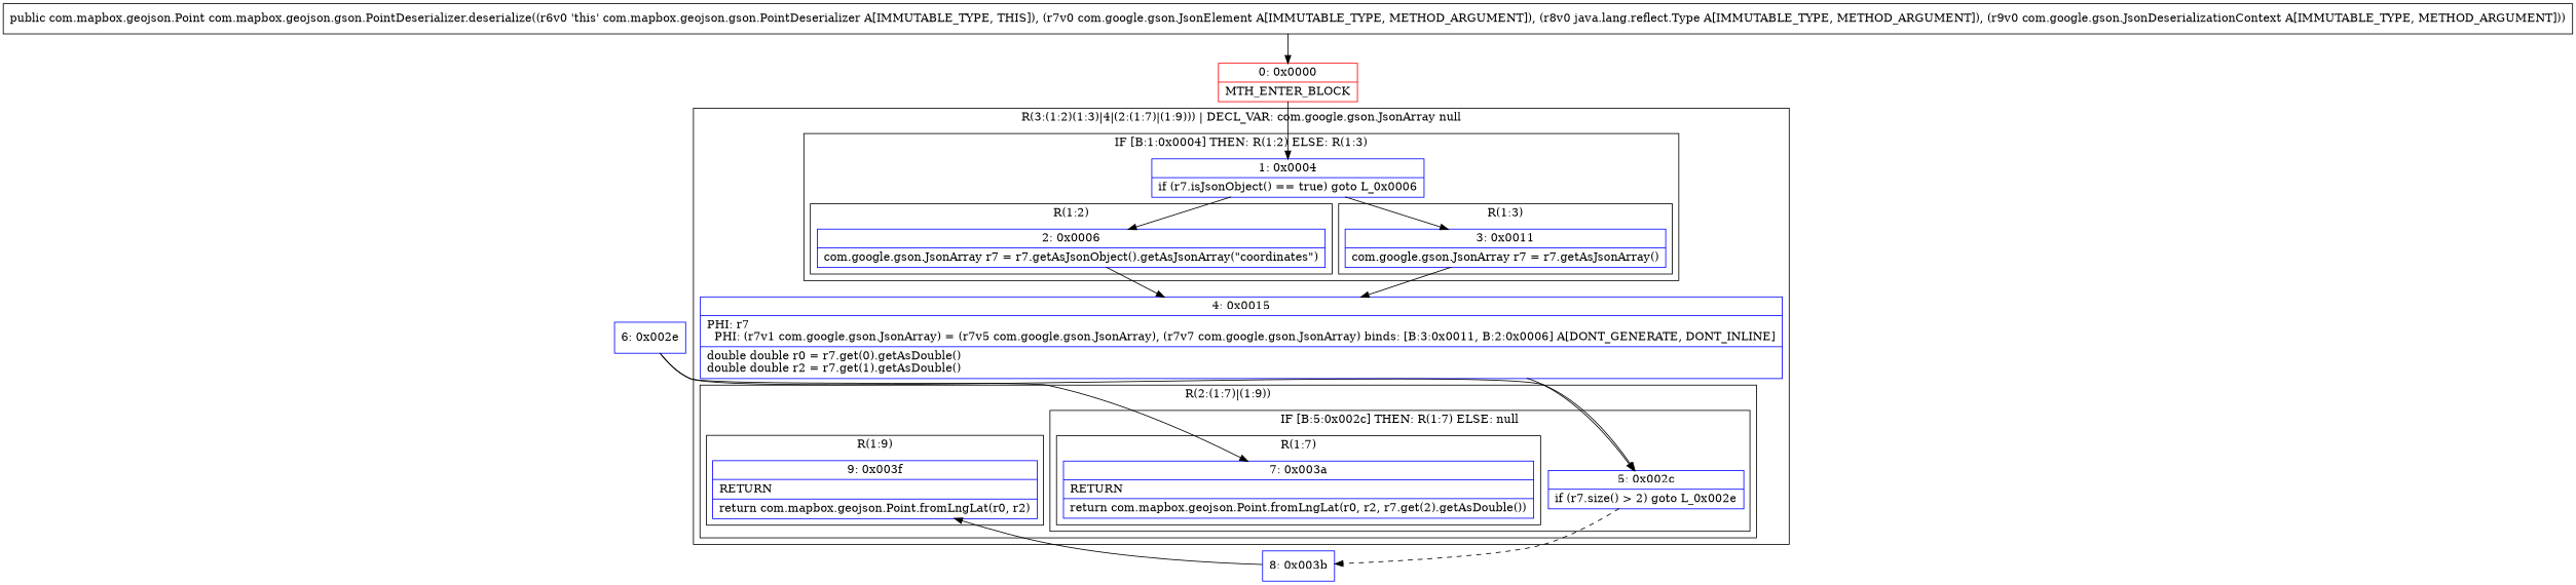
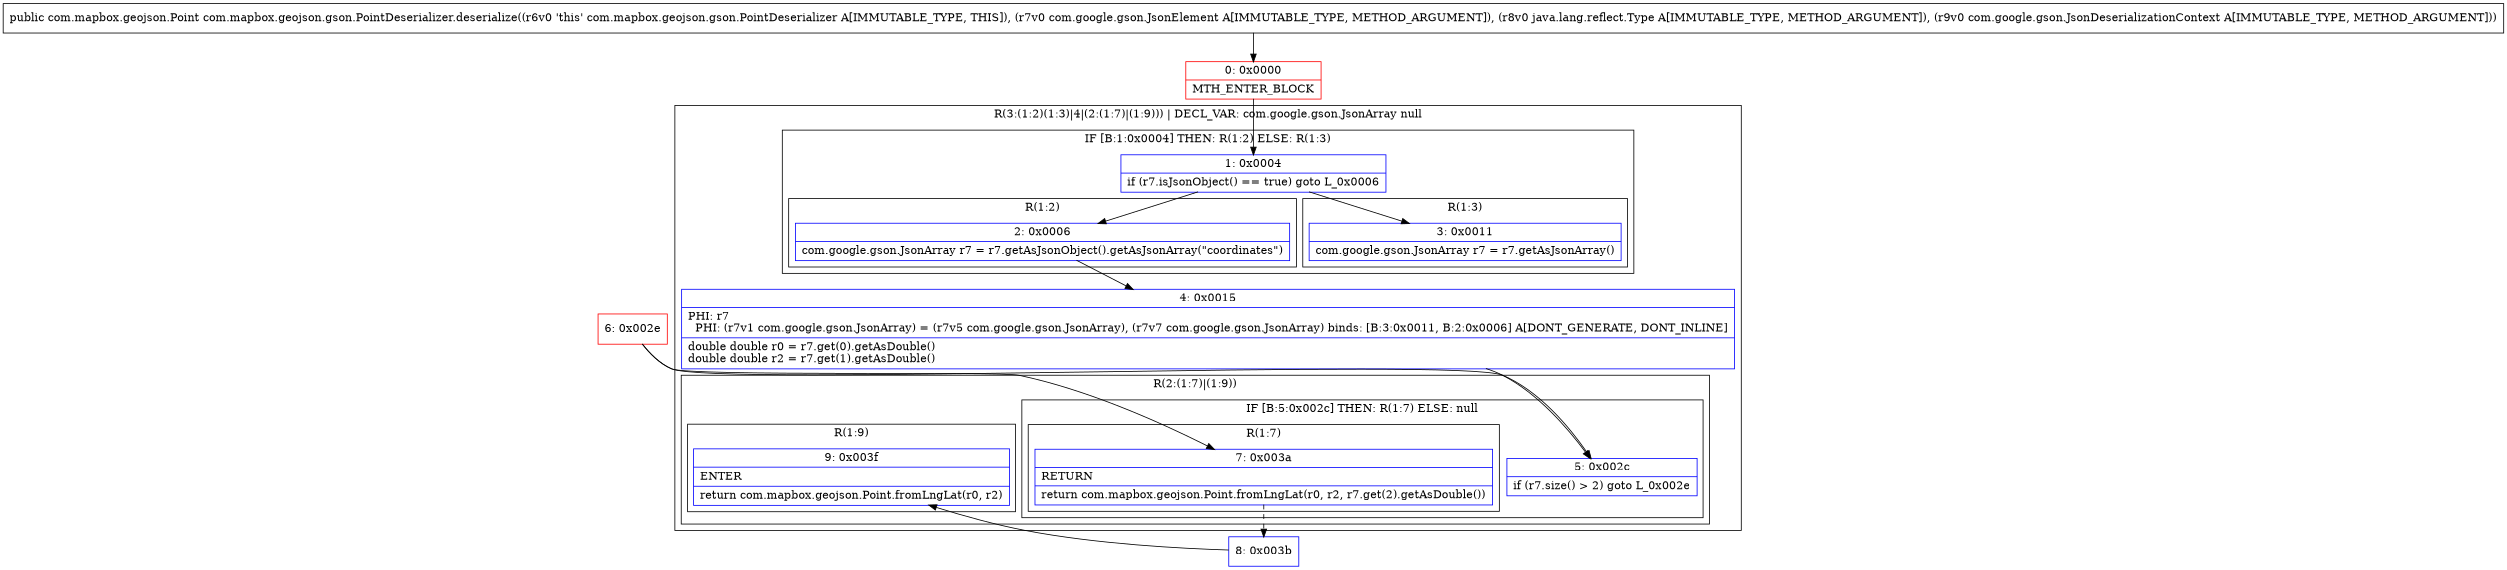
  digraph {
    node [color=blue shape=record]
    n1 [label="{2\:\ 0x0006|com.google.gson.JsonArray r7 = r7.getAsJsonObject().getAsJsonArray(\"coordinates\")\l}"]
    n2 [label="{3\:\ 0x0011|com.google.gson.JsonArray r7 = r7.getAsJsonArray()\l}"]
    n3 [label="{1\:\ 0x0004|if (r7.isJsonObject() == true) goto L_0x0006\l}"]
    n4 [label="{7\:\ 0x003a|RETURN\l|return com.mapbox.geojson.Point.fromLngLat(r0, r2, r7.get(2).getAsDouble())\l}"]
    n5 [label="{5\:\ 0x002c|if (r7.size() \> 2) goto L_0x002e\l}"]
-   n6 [label="{9\:\ 0x003f|RETURN\l|return com.mapbox.geojson.Point.fromLngLat(r0, r2)\l}"]
+   n6 [label="{9\:\ 0x003f|ENTER\l|return com.mapbox.geojson.Point.fromLngLat(r0, r2)\l}"]
    n7 [label="{4\:\ 0x0015|PHI: r7 \l  PHI: (r7v1 com.google.gson.JsonArray) = (r7v5 com.google.gson.JsonArray), (r7v7 com.google.gson.JsonArray) binds: [B:3:0x0011, B:2:0x0006] A[DONT_GENERATE, DONT_INLINE]\l|double double r0 = r7.get(0).getAsDouble()\ldouble double r2 = r7.get(1).getAsDouble()\l}"]
    n8 [label="{8\:\ 0x003b}"]
-   n9 [label="{6\:\ 0x002e}"]
+   n9 [color=red label="{6\:\ 0x002e}"]
    n10 [color=red label="{0\:\ 0x0000|MTH_ENTER_BLOCK\l}"]
    n11 [label="{public com.mapbox.geojson.Point com.mapbox.geojson.gson.PointDeserializer.deserialize((r6v0 'this' com.mapbox.geojson.gson.PointDeserializer A[IMMUTABLE_TYPE, THIS]), (r7v0 com.google.gson.JsonElement A[IMMUTABLE_TYPE, METHOD_ARGUMENT]), (r8v0 java.lang.reflect.Type A[IMMUTABLE_TYPE, METHOD_ARGUMENT]), (r9v0 com.google.gson.JsonDeserializationContext A[IMMUTABLE_TYPE, METHOD_ARGUMENT])) }" color=""]
    subgraph cluster_1 {
      label="R(3:(1:2)(1:3)|4|(2:(1:7)|(1:9))) | DECL_VAR: com.google.gson.JsonArray null\l"
      n7
      subgraph cluster_2 {
        label="IF [B:1:0x0004] THEN: R(1:2) ELSE: R(1:3)"
        n3
        subgraph cluster_3 {
          label="R(1:2)"
          n1
        }
        subgraph cluster_4 {
          label="R(1:3)"
          n2
        }
      }
      subgraph cluster_5 {
        label="R(2:(1:7)|(1:9))"
        subgraph cluster_6 {
          label="IF [B:5:0x002c] THEN: R(1:7) ELSE: null"
          n5
          subgraph cluster_7 {
            label="R(1:7)"
            n4
          }
        }
        subgraph cluster_8 {
          label="R(1:9)"
          n6
        }
      }
    }
    n1 -> n7
-   n2 -> n7
    n3 -> n1
    n3 -> n2 [style=solid]
-   n5 -> n8 [style=dashed]
+   n4 -> n8 [style=dashed]
    n7 -> n5
    n8 -> n6
    n9 -> n4
    n9 -> n5
    n10 -> n3
    n11 -> n10
  }
